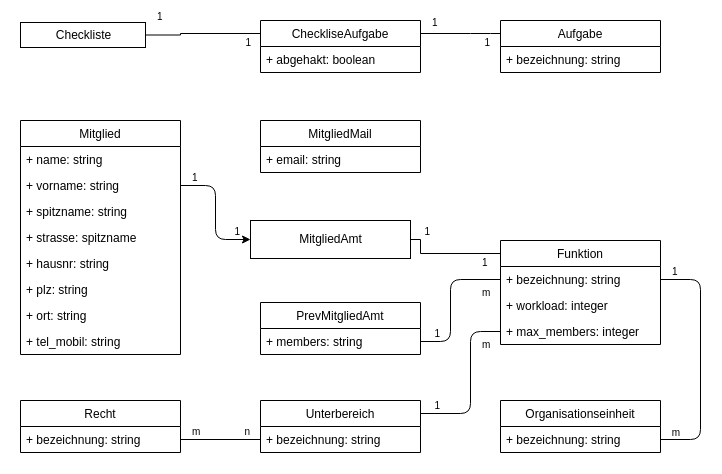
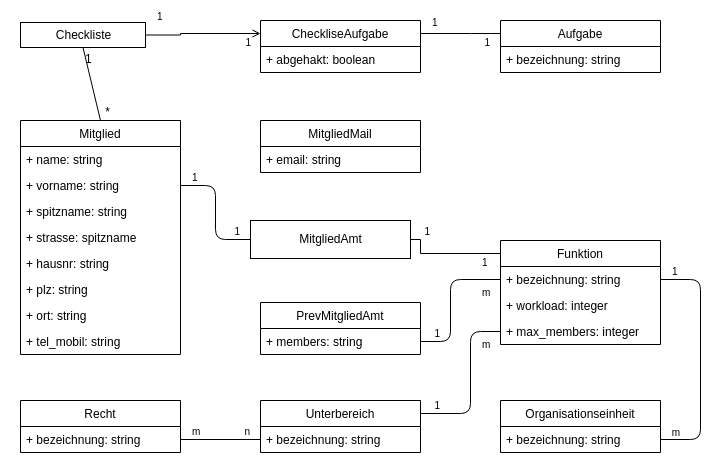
  <mxCell id="0" />
  <mxCell id="1" parent="0" />
  <mxCell id="2" value="Checkliste" style="html=1;" parent="1" vertex="1"><mxGeometry x="20" y="22" width="125" height="25" as="geometry" /></mxCell>
+ <mxCell id="3" value="" style="endArrow=none;html=1;rounded=0;exitX=0.5;exitY=1;exitDx=0;exitDy=0;entryX=0.5;entryY=0;entryDx=0;entryDy=0;" parent="1" source="2" target="31" edge="1"><mxGeometry relative="1" as="geometry"><mxPoint x="220" y="193" as="sourcePoint" /><mxPoint x="300" y="190" as="targetPoint" /></mxGeometry></mxCell>
+ <mxCell id="4" value="1" style="resizable=0;html=1;align=left;verticalAlign=bottom;" parent="3" connectable="0" vertex="1"><mxGeometry x="-1" relative="1" as="geometry"><mxPoint y="20" as="offset" /></mxGeometry></mxCell>
+ <mxCell id="5" value="*" style="resizable=0;html=1;align=right;verticalAlign=bottom;" parent="3" connectable="0" vertex="1"><mxGeometry x="1" relative="1" as="geometry"><mxPoint x="10" as="offset" /></mxGeometry></mxCell>
  <mxCell id="6" value="CheckliseAufgabe" style="swimlane;fontStyle=0;childLayout=stackLayout;horizontal=1;startSize=26;fillColor=none;horizontalStack=0;resizeParent=1;resizeParentMax=0;resizeLast=0;collapsible=1;marginBottom=0;" parent="1" vertex="1"><mxGeometry x="260" y="20" width="160" height="52" as="geometry"><mxRectangle x="344" y="460" width="90" height="26" as="alternateBounds" /></mxGeometry></mxCell>
  <mxCell id="7" value="+ abgehakt: boolean" style="text;strokeColor=none;fillColor=none;align=left;verticalAlign=top;spacingLeft=4;spacingRight=4;overflow=hidden;rotatable=0;points=[[0,0.5],[1,0.5]];portConstraint=eastwest;" parent="6" vertex="1"><mxGeometry y="26" width="160" height="26" as="geometry" /></mxCell>
  <mxCell id="8" value="Aufgabe" style="swimlane;fontStyle=0;childLayout=stackLayout;horizontal=1;startSize=26;fillColor=none;horizontalStack=0;resizeParent=1;resizeParentMax=0;resizeLast=0;collapsible=1;marginBottom=0;" parent="1" vertex="1"><mxGeometry x="500" y="20" width="160" height="52" as="geometry"><mxRectangle x="560" y="240" width="90" height="26" as="alternateBounds" /></mxGeometry></mxCell>
  <mxCell id="9" value="+ bezeichnung: string" style="text;strokeColor=none;fillColor=none;align=left;verticalAlign=top;spacingLeft=4;spacingRight=4;overflow=hidden;rotatable=0;points=[[0,0.5],[1,0.5]];portConstraint=eastwest;" parent="8" vertex="1"><mxGeometry y="26" width="160" height="26" as="geometry" /></mxCell>
  <mxCell id="10" value="" style="endArrow=none;html=1;edgeStyle=orthogonalEdgeStyle;strokeColor=#000000;exitX=1;exitY=0.5;exitDx=0;exitDy=0;entryX=1;entryY=0.5;entryDx=0;entryDy=0;" edge="1" parent="1" source="47" target="51"><mxGeometry relative="1" as="geometry"><mxPoint x="700" y="380" as="sourcePoint" /><mxPoint x="710" y="400" as="targetPoint" /><Array as="points"><mxPoint x="700" y="279" /><mxPoint x="700" y="439" /></Array></mxGeometry></mxCell>
  <mxCell id="11" value="1" style="resizable=0;html=1;align=left;verticalAlign=bottom;labelBackgroundColor=#ffffff;fontSize=10;" connectable="0" vertex="1" parent="10"><mxGeometry x="-1" relative="1" as="geometry"><mxPoint x="10" as="offset" /></mxGeometry></mxCell>
  <mxCell id="12" value="m" style="resizable=0;html=1;align=right;verticalAlign=bottom;labelBackgroundColor=#ffffff;fontSize=10;" connectable="0" vertex="1" parent="10"><mxGeometry x="1" relative="1" as="geometry"><mxPoint x="20" y="1" as="offset" /></mxGeometry></mxCell>
  <mxCell id="13" value="" style="endArrow=none;html=1;edgeStyle=orthogonalEdgeStyle;strokeColor=#000000;exitX=0;exitY=0.5;exitDx=0;exitDy=0;entryX=1;entryY=0.25;entryDx=0;entryDy=0;" edge="1" parent="1" source="49" target="44"><mxGeometry relative="1" as="geometry"><mxPoint x="440" y="380" as="sourcePoint" /><mxPoint x="600" y="380" as="targetPoint" /><Array as="points"><mxPoint x="470" y="331" /><mxPoint x="470" y="413" /></Array></mxGeometry></mxCell>
  <mxCell id="14" value="m" style="resizable=0;html=1;align=left;verticalAlign=bottom;labelBackgroundColor=#ffffff;fontSize=10;" connectable="0" vertex="1" parent="13"><mxGeometry x="-1" relative="1" as="geometry"><mxPoint x="-20" y="21" as="offset" /></mxGeometry></mxCell>
  <mxCell id="15" value="1" style="resizable=0;html=1;align=right;verticalAlign=bottom;labelBackgroundColor=#ffffff;fontSize=10;" connectable="0" vertex="1" parent="13"><mxGeometry x="1" relative="1" as="geometry"><mxPoint x="20" as="offset" /></mxGeometry></mxCell>
  <mxCell id="16" value="" style="endArrow=none;html=1;edgeStyle=orthogonalEdgeStyle;strokeColor=#000000;exitX=1;exitY=0.5;exitDx=0;exitDy=0;entryX=0;entryY=0.5;entryDx=0;entryDy=0;" edge="1" parent="1" source="43" target="45"><mxGeometry relative="1" as="geometry"><mxPoint x="440" y="380" as="sourcePoint" /><mxPoint x="600" y="380" as="targetPoint" /></mxGeometry></mxCell>
  <mxCell id="17" value="m" style="resizable=0;html=1;align=left;verticalAlign=bottom;labelBackgroundColor=#ffffff;fontSize=10;" connectable="0" vertex="1" parent="16"><mxGeometry x="-1" relative="1" as="geometry"><mxPoint x="10" as="offset" /></mxGeometry></mxCell>
  <mxCell id="18" value="n" style="resizable=0;html=1;align=right;verticalAlign=bottom;labelBackgroundColor=#ffffff;fontSize=10;" connectable="0" vertex="1" parent="16"><mxGeometry x="1" relative="1" as="geometry"><mxPoint x="-10" as="offset" /></mxGeometry></mxCell>
- <mxCell id="19" value="" style="endArrow=none;html=1;edgeStyle=orthogonalEdgeStyle;strokeColor=#000000;exitX=1;exitY=0.5;exitDx=0;exitDy=0;entryX=0;entryY=0.25;entryDx=0;entryDy=0;rounded=0;" edge="1" parent="1" source="2" target="6"><mxGeometry relative="1" as="geometry"><mxPoint x="440" y="360" as="sourcePoint" /><mxPoint x="230" y="60" as="targetPoint" /><Array as="points"><mxPoint x="180" y="33" /></Array></mxGeometry></mxCell>
+ <mxCell id="19" value="" style="endArrow=open;html=1;edgeStyle=orthogonalEdgeStyle;strokeColor=#000000;exitX=1;exitY=0.5;exitDx=0;exitDy=0;entryX=0;entryY=0.25;entryDx=0;entryDy=0;rounded=0;" edge="1" parent="1" source="2" target="6"><mxGeometry relative="1" as="geometry"><mxPoint x="440" y="360" as="sourcePoint" /><mxPoint x="230" y="60" as="targetPoint" /><Array as="points"><mxPoint x="180" y="33" /></Array></mxGeometry></mxCell>
  <mxCell id="20" value="1" style="resizable=0;html=1;align=left;verticalAlign=bottom;labelBackgroundColor=#ffffff;fontSize=10;" connectable="0" vertex="1" parent="19"><mxGeometry x="-1" relative="1" as="geometry"><mxPoint x="10" y="-11" as="offset" /></mxGeometry></mxCell>
  <mxCell id="21" value="1" style="resizable=0;html=1;align=right;verticalAlign=bottom;labelBackgroundColor=#ffffff;fontSize=10;" connectable="0" vertex="1" parent="19"><mxGeometry x="1" relative="1" as="geometry"><mxPoint x="-10" y="17" as="offset" /></mxGeometry></mxCell>
  <mxCell id="22" value="" style="endArrow=none;html=1;edgeStyle=orthogonalEdgeStyle;strokeColor=#000000;entryX=0;entryY=0.25;entryDx=0;entryDy=0;exitX=1;exitY=0.25;exitDx=0;exitDy=0;" edge="1" parent="1" source="6" target="8"><mxGeometry relative="1" as="geometry"><mxPoint x="240" y="51" as="sourcePoint" /><mxPoint x="270" y="43" as="targetPoint" /><Array as="points"><mxPoint x="480" y="33" /><mxPoint x="480" y="33" /></Array></mxGeometry></mxCell>
  <mxCell id="23" value="1" style="resizable=0;html=1;align=left;verticalAlign=bottom;labelBackgroundColor=#ffffff;fontSize=10;" connectable="0" vertex="1" parent="22"><mxGeometry x="-1" relative="1" as="geometry"><mxPoint x="10" y="-3" as="offset" /></mxGeometry></mxCell>
  <mxCell id="24" value="1" style="resizable=0;html=1;align=right;verticalAlign=bottom;labelBackgroundColor=#ffffff;fontSize=10;" connectable="0" vertex="1" parent="22"><mxGeometry x="1" relative="1" as="geometry"><mxPoint x="-10" y="17" as="offset" /></mxGeometry></mxCell>
- <mxCell id="25" value="" style="endArrow=classic;html=1;edgeStyle=orthogonalEdgeStyle;strokeColor=#000000;exitX=1;exitY=0.5;exitDx=0;exitDy=0;entryX=0;entryY=0.5;entryDx=0;entryDy=0;" edge="1" parent="1" source="33" target="57"><mxGeometry relative="1" as="geometry"><mxPoint x="190" y="169" as="sourcePoint" /><mxPoint x="260" y="253" as="targetPoint" /></mxGeometry></mxCell>
+ <mxCell id="25" value="" style="endArrow=none;html=1;edgeStyle=orthogonalEdgeStyle;strokeColor=#000000;exitX=1;exitY=0.5;exitDx=0;exitDy=0;entryX=0;entryY=0.5;entryDx=0;entryDy=0;" edge="1" parent="1" source="33" target="57"><mxGeometry relative="1" as="geometry"><mxPoint x="190" y="169" as="sourcePoint" /><mxPoint x="260" y="253" as="targetPoint" /></mxGeometry></mxCell>
  <mxCell id="26" value="1" style="resizable=0;html=1;align=left;verticalAlign=bottom;labelBackgroundColor=#ffffff;fontSize=10;" connectable="0" vertex="1" parent="25"><mxGeometry x="-1" relative="1" as="geometry"><mxPoint x="10" as="offset" /></mxGeometry></mxCell>
  <mxCell id="27" value="1" style="resizable=0;html=1;align=right;verticalAlign=bottom;labelBackgroundColor=#ffffff;fontSize=10;" connectable="0" vertex="1" parent="25"><mxGeometry x="1" relative="1" as="geometry"><mxPoint x="-10" as="offset" /></mxGeometry></mxCell>
  <mxCell id="28" value="" style="endArrow=none;html=1;edgeStyle=orthogonalEdgeStyle;strokeColor=#000000;entryX=1;entryY=0.5;entryDx=0;entryDy=0;rounded=0;exitX=0;exitY=0.154;exitDx=0;exitDy=0;exitPerimeter=0;" edge="1" parent="1" source="46" target="57"><mxGeometry relative="1" as="geometry"><mxPoint x="480" y="240" as="sourcePoint" /><mxPoint x="420" y="253" as="targetPoint" /><Array as="points"><mxPoint x="500" y="253" /><mxPoint x="420" y="253" /></Array></mxGeometry></mxCell>
  <mxCell id="29" value="1" style="resizable=0;html=1;align=left;verticalAlign=bottom;labelBackgroundColor=#ffffff;fontSize=10;" connectable="0" vertex="1" parent="28"><mxGeometry x="-1" relative="1" as="geometry"><mxPoint x="-20" y="13.98" as="offset" /></mxGeometry></mxCell>
  <mxCell id="30" value="1" style="resizable=0;html=1;align=right;verticalAlign=bottom;labelBackgroundColor=#ffffff;fontSize=10;" connectable="0" vertex="1" parent="28"><mxGeometry x="1" relative="1" as="geometry"><mxPoint x="19.98" as="offset" /></mxGeometry></mxCell>
  <mxCell id="31" value="Mitglied" style="swimlane;fontStyle=0;childLayout=stackLayout;horizontal=1;startSize=26;fillColor=none;horizontalStack=0;resizeParent=1;resizeParentMax=0;resizeLast=0;collapsible=1;marginBottom=0;" parent="1" vertex="1"><mxGeometry x="20" y="120" width="160" height="234" as="geometry"><mxRectangle x="344" y="460" width="90" height="26" as="alternateBounds" /></mxGeometry></mxCell>
  <mxCell id="32" value="+ name: string" style="text;strokeColor=none;fillColor=none;align=left;verticalAlign=top;spacingLeft=4;spacingRight=4;overflow=hidden;rotatable=0;points=[[0,0.5],[1,0.5]];portConstraint=eastwest;" parent="31" vertex="1"><mxGeometry y="26" width="160" height="26" as="geometry" /></mxCell>
  <mxCell id="33" value="+ vorname: string" style="text;strokeColor=none;fillColor=none;align=left;verticalAlign=top;spacingLeft=4;spacingRight=4;overflow=hidden;rotatable=0;points=[[0,0.5],[1,0.5]];portConstraint=eastwest;" parent="31" vertex="1"><mxGeometry y="52" width="160" height="26" as="geometry" /></mxCell>
  <mxCell id="34" value="+ spitzname: string" style="text;strokeColor=none;fillColor=none;align=left;verticalAlign=top;spacingLeft=4;spacingRight=4;overflow=hidden;rotatable=0;points=[[0,0.5],[1,0.5]];portConstraint=eastwest;" parent="31" vertex="1"><mxGeometry y="78" width="160" height="26" as="geometry" /></mxCell>
  <mxCell id="35" value="+ strasse: spitzname" style="text;strokeColor=none;fillColor=none;align=left;verticalAlign=top;spacingLeft=4;spacingRight=4;overflow=hidden;rotatable=0;points=[[0,0.5],[1,0.5]];portConstraint=eastwest;" parent="31" vertex="1"><mxGeometry y="104" width="160" height="26" as="geometry" /></mxCell>
  <mxCell id="36" value="+ hausnr: string" style="text;strokeColor=none;fillColor=none;align=left;verticalAlign=top;spacingLeft=4;spacingRight=4;overflow=hidden;rotatable=0;points=[[0,0.5],[1,0.5]];portConstraint=eastwest;" parent="31" vertex="1"><mxGeometry y="130" width="160" height="26" as="geometry" /></mxCell>
  <mxCell id="37" value="+ plz: string" style="text;strokeColor=none;fillColor=none;align=left;verticalAlign=top;spacingLeft=4;spacingRight=4;overflow=hidden;rotatable=0;points=[[0,0.5],[1,0.5]];portConstraint=eastwest;" parent="31" vertex="1"><mxGeometry y="156" width="160" height="26" as="geometry" /></mxCell>
  <mxCell id="38" value="+ ort: string" style="text;strokeColor=none;fillColor=none;align=left;verticalAlign=top;spacingLeft=4;spacingRight=4;overflow=hidden;rotatable=0;points=[[0,0.5],[1,0.5]];portConstraint=eastwest;" parent="31" vertex="1"><mxGeometry y="182" width="160" height="26" as="geometry" /></mxCell>
  <mxCell id="39" value="+ tel_mobil: string" style="text;strokeColor=none;fillColor=none;align=left;verticalAlign=top;spacingLeft=4;spacingRight=4;overflow=hidden;rotatable=0;points=[[0,0.5],[1,0.5]];portConstraint=eastwest;" parent="31" vertex="1"><mxGeometry y="208" width="160" height="26" as="geometry" /></mxCell>
  <mxCell id="40" value="MitgliedMail" style="swimlane;fontStyle=0;childLayout=stackLayout;horizontal=1;startSize=26;fillColor=none;horizontalStack=0;resizeParent=1;resizeParentMax=0;resizeLast=0;collapsible=1;marginBottom=0;" parent="1" vertex="1"><mxGeometry x="260" y="120" width="160" height="52" as="geometry"><mxRectangle x="344" y="460" width="90" height="26" as="alternateBounds" /></mxGeometry></mxCell>
  <mxCell id="41" value="+ email: string" style="text;strokeColor=none;fillColor=none;align=left;verticalAlign=top;spacingLeft=4;spacingRight=4;overflow=hidden;rotatable=0;points=[[0,0.5],[1,0.5]];portConstraint=eastwest;" parent="40" vertex="1"><mxGeometry y="26" width="160" height="26" as="geometry" /></mxCell>
  <mxCell id="42" value="Recht" style="swimlane;fontStyle=0;childLayout=stackLayout;horizontal=1;startSize=26;fillColor=none;horizontalStack=0;resizeParent=1;resizeParentMax=0;resizeLast=0;collapsible=1;marginBottom=0;" parent="1" vertex="1"><mxGeometry x="20" y="400" width="160" height="52" as="geometry"><mxRectangle x="344" y="460" width="90" height="26" as="alternateBounds" /></mxGeometry></mxCell>
  <mxCell id="43" value="+ bezeichnung: string" style="text;strokeColor=none;fillColor=none;align=left;verticalAlign=top;spacingLeft=4;spacingRight=4;overflow=hidden;rotatable=0;points=[[0,0.5],[1,0.5]];portConstraint=eastwest;" parent="42" vertex="1"><mxGeometry y="26" width="160" height="26" as="geometry" /></mxCell>
  <mxCell id="44" value="Unterbereich" style="swimlane;fontStyle=0;childLayout=stackLayout;horizontal=1;startSize=26;fillColor=none;horizontalStack=0;resizeParent=1;resizeParentMax=0;resizeLast=0;collapsible=1;marginBottom=0;" parent="1" vertex="1"><mxGeometry x="260" y="400" width="160" height="52" as="geometry"><mxRectangle x="344" y="460" width="90" height="26" as="alternateBounds" /></mxGeometry></mxCell>
  <mxCell id="45" value="+ bezeichnung: string" style="text;strokeColor=none;fillColor=none;align=left;verticalAlign=top;spacingLeft=4;spacingRight=4;overflow=hidden;rotatable=0;points=[[0,0.5],[1,0.5]];portConstraint=eastwest;" parent="44" vertex="1"><mxGeometry y="26" width="160" height="26" as="geometry" /></mxCell>
  <mxCell id="46" value="Funktion" style="swimlane;fontStyle=0;childLayout=stackLayout;horizontal=1;startSize=26;fillColor=none;horizontalStack=0;resizeParent=1;resizeParentMax=0;resizeLast=0;collapsible=1;marginBottom=0;" parent="1" vertex="1"><mxGeometry x="500" y="240" width="160" height="104" as="geometry"><mxRectangle x="344" y="460" width="90" height="26" as="alternateBounds" /></mxGeometry></mxCell>
  <mxCell id="47" value="+ bezeichnung: string" style="text;strokeColor=none;fillColor=none;align=left;verticalAlign=top;spacingLeft=4;spacingRight=4;overflow=hidden;rotatable=0;points=[[0,0.5],[1,0.5]];portConstraint=eastwest;" parent="46" vertex="1"><mxGeometry y="26" width="160" height="26" as="geometry" /></mxCell>
  <mxCell id="48" value="+ workload: integer" style="text;strokeColor=none;fillColor=none;align=left;verticalAlign=top;spacingLeft=4;spacingRight=4;overflow=hidden;rotatable=0;points=[[0,0.5],[1,0.5]];portConstraint=eastwest;" parent="46" vertex="1"><mxGeometry y="52" width="160" height="26" as="geometry" /></mxCell>
  <mxCell id="49" value="+ max_members: integer" style="text;strokeColor=none;fillColor=none;align=left;verticalAlign=top;spacingLeft=4;spacingRight=4;overflow=hidden;rotatable=0;points=[[0,0.5],[1,0.5]];portConstraint=eastwest;" parent="46" vertex="1"><mxGeometry y="78" width="160" height="26" as="geometry" /></mxCell>
  <mxCell id="50" value="Organisationseinheit" style="swimlane;fontStyle=0;childLayout=stackLayout;horizontal=1;startSize=26;fillColor=none;horizontalStack=0;resizeParent=1;resizeParentMax=0;resizeLast=0;collapsible=1;marginBottom=0;" parent="1" vertex="1"><mxGeometry x="500" y="400" width="160" height="52" as="geometry"><mxRectangle x="344" y="460" width="90" height="26" as="alternateBounds" /></mxGeometry></mxCell>
  <mxCell id="51" value="+ bezeichnung: string" style="text;strokeColor=none;fillColor=none;align=left;verticalAlign=top;spacingLeft=4;spacingRight=4;overflow=hidden;rotatable=0;points=[[0,0.5],[1,0.5]];portConstraint=eastwest;" parent="50" vertex="1"><mxGeometry y="26" width="160" height="26" as="geometry" /></mxCell>
  <mxCell id="52" value="PrevMitgliedAmt" style="swimlane;fontStyle=0;childLayout=stackLayout;horizontal=1;startSize=26;fillColor=none;horizontalStack=0;resizeParent=1;resizeParentMax=0;resizeLast=0;collapsible=1;marginBottom=0;" parent="1" vertex="1"><mxGeometry x="260" y="302" width="160" height="52" as="geometry"><mxRectangle x="320" y="358" width="160" height="26" as="alternateBounds" /></mxGeometry></mxCell>
  <mxCell id="53" value="+ members: string" style="text;strokeColor=none;fillColor=none;align=left;verticalAlign=top;spacingLeft=4;spacingRight=4;overflow=hidden;rotatable=0;points=[[0,0.5],[1,0.5]];portConstraint=eastwest;" vertex="1" parent="52"><mxGeometry y="26" width="160" height="26" as="geometry" /></mxCell>
  <mxCell id="54" value="" style="endArrow=none;html=1;edgeStyle=orthogonalEdgeStyle;strokeColor=#000000;exitX=0;exitY=0.5;exitDx=0;exitDy=0;entryX=1;entryY=0.5;entryDx=0;entryDy=0;" edge="1" parent="1" source="47" target="53"><mxGeometry relative="1" as="geometry"><mxPoint x="510" y="315" as="sourcePoint" /><mxPoint x="430" y="423" as="targetPoint" /><Array as="points"><mxPoint x="450" y="279" /><mxPoint x="450" y="341" /></Array></mxGeometry></mxCell>
  <mxCell id="55" value="m" style="resizable=0;html=1;align=left;verticalAlign=bottom;labelBackgroundColor=#ffffff;fontSize=10;" connectable="0" vertex="1" parent="54"><mxGeometry x="-1" relative="1" as="geometry"><mxPoint x="-20" y="21" as="offset" /></mxGeometry></mxCell>
  <mxCell id="56" value="1" style="resizable=0;html=1;align=right;verticalAlign=bottom;labelBackgroundColor=#ffffff;fontSize=10;" connectable="0" vertex="1" parent="54"><mxGeometry x="1" relative="1" as="geometry"><mxPoint x="20" as="offset" /></mxGeometry></mxCell>
  <mxCell id="57" value="MitgliedAmt" style="html=1;" vertex="1" parent="1"><mxGeometry x="250" y="220" width="160" height="38" as="geometry" /></mxCell>
